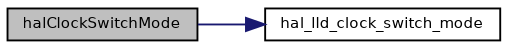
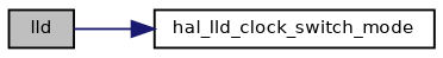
  digraph {
    rankdir=LR
    node [color=black fontname=Helvetica fontsize=8 shape=record]
-   n1 [fillcolor=grey75 fontcolor=black height=0.2 label=halClockSwitchMode style=filled width=0.4]
+   n1 [fillcolor=grey75 fontcolor=black height=0.2 label=lld style=filled width=0.4]
    n2 [height=0.2 label=hal_lld_clock_switch_mode width=0.4]
    n1 -> n2 [color=midnightblue fontname=Helvetica fontsize=8 labelfontname=Helvetica labelfontsize=8 style=solid]
  }
